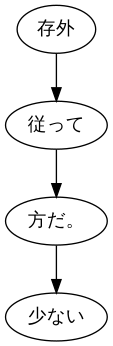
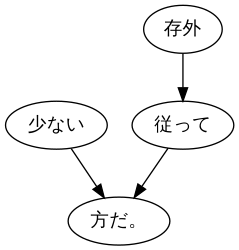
  digraph {
    n1 [label="従って"]
    n2 [label="方だ。"]
    n3 [label="存外"]
    n4 [label="少ない"]
    n1 -> n2
    n3 -> n1
-   n2 -> n4
+   n4 -> n2
  }
